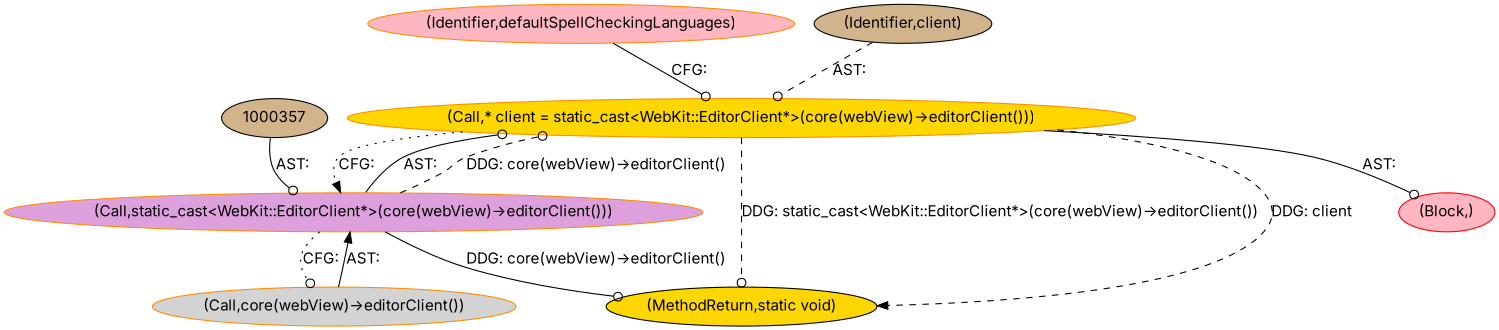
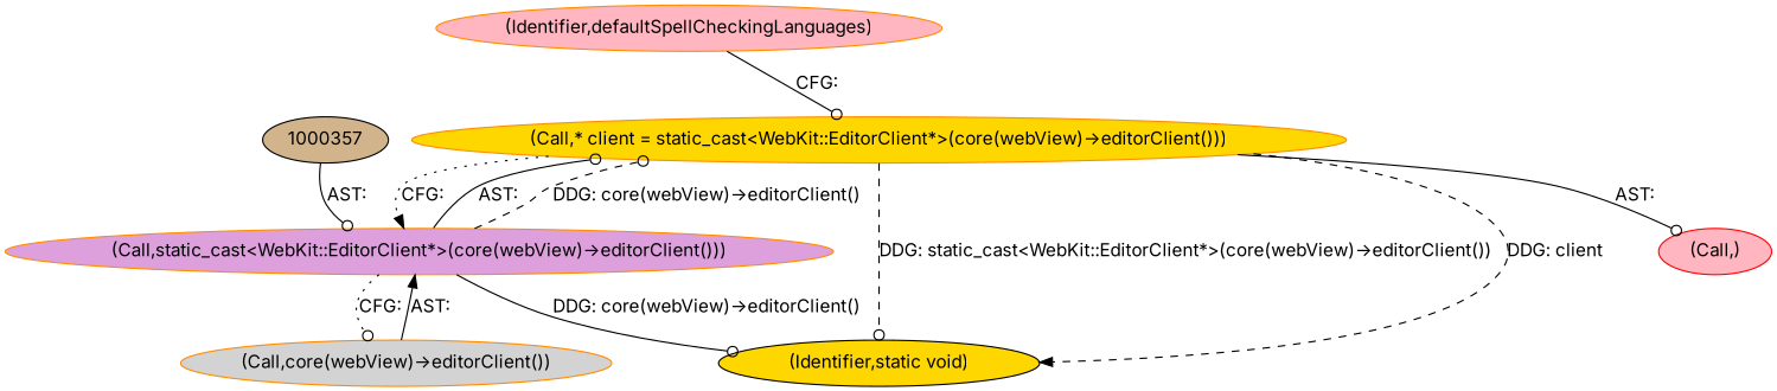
  digraph {
    fontname=Inter
    node [color=darkorange fillcolor=gold fontname=Inter style=filled]
    edge [arrowhead=odot fontname=Inter style=solid]
    n1 [label="(Call,* client = static_cast<WebKit::EditorClient*>(core(webView)->editorClient()))"]
    n2 [fillcolor=plum label="(Call,static_cast<WebKit::EditorClient*>(core(webView)->editorClient()))"]
-   n3 [color=black label="(MethodReturn,static void)"]
-   n4 [color=red fillcolor=lightpink label="(Block,)"]
+   n3 [color=black label="(Identifier,static void)"]
+   n4 [color=red fillcolor=lightpink label="(Call,)"]
    n5 [fillcolor=lightgrey label="(Call,core(webView)->editorClient())"]
    n6 [fillcolor=lightpink label="(Identifier,defaultSpellCheckingLanguages)"]
-   n7 [color=black fillcolor=tan label="(Identifier,client)"]
    1000357 [color=black fillcolor=tan]
    n1 -> n2 [arrowhead=normal label="CFG: " style=dotted]
    n1 -> n3 [label="DDG: static_cast<WebKit::EditorClient*>(core(webView)->editorClient())" style=dashed]
    n1 -> n3 [arrowhead=normal label="DDG: client" style=dashed]
    n1 -> n4 [label="AST: "]
    n2 -> n1 [label="AST: "]
    n2 -> n1 [label="DDG: core(webView)->editorClient()" style=dashed]
    n2 -> n3 [label="DDG: core(webView)->editorClient()"]
    n2 -> n5 [label="CFG: " style=dotted]
    n5 -> n2 [arrowhead=normal label="AST: "]
    n6 -> n1 [label="CFG: "]
-   n7 -> n1 [label="AST: " style=dashed]
    1000357 -> n2 [label="AST: "]
  }
